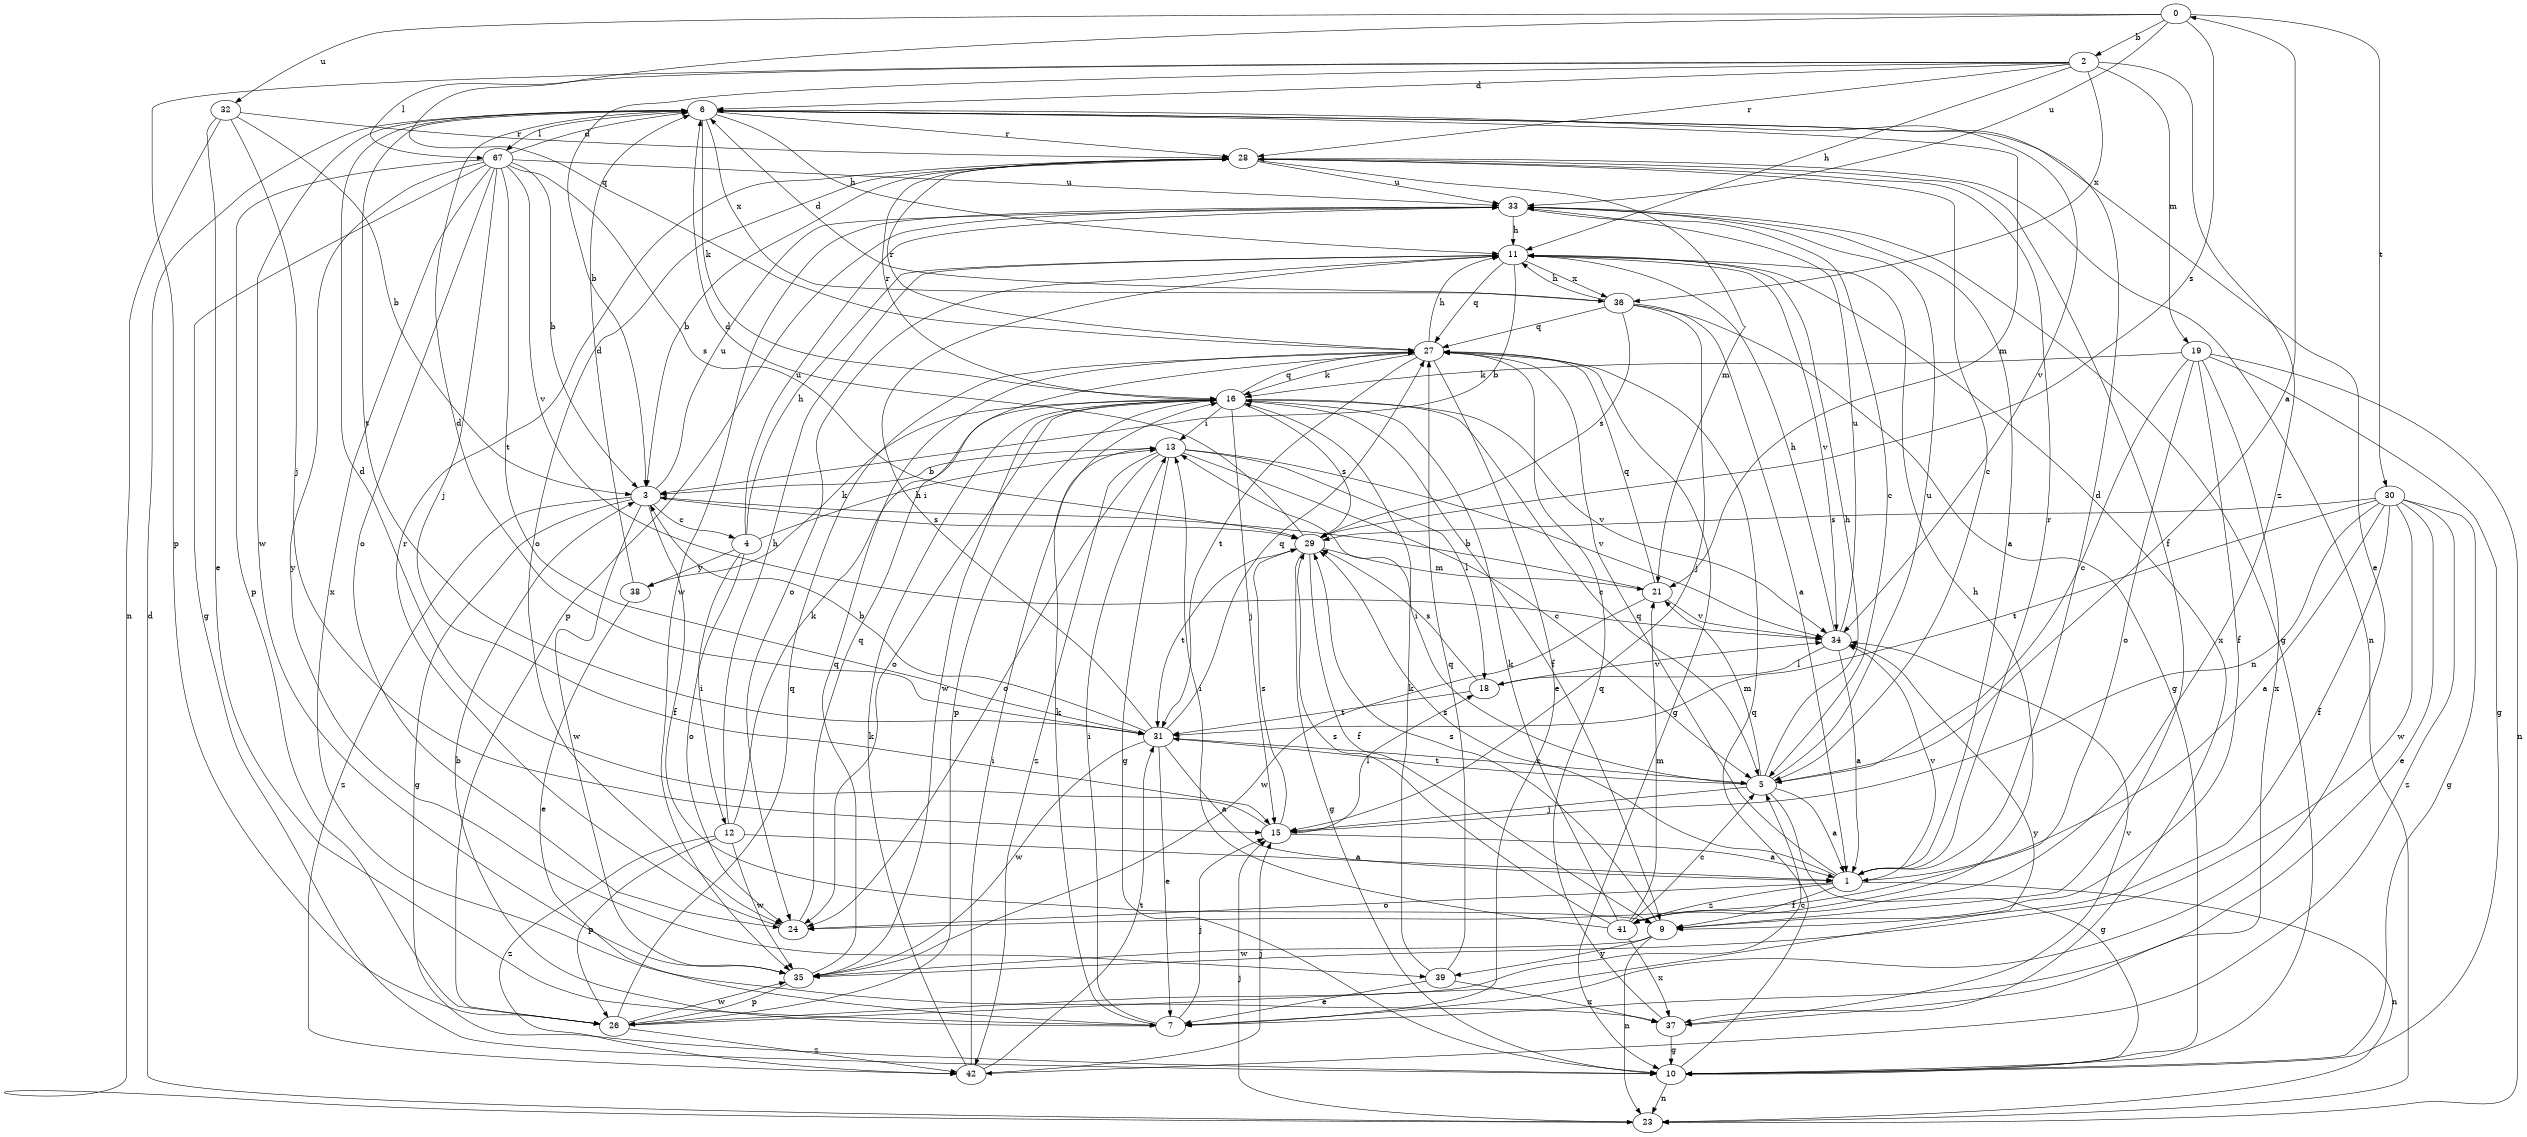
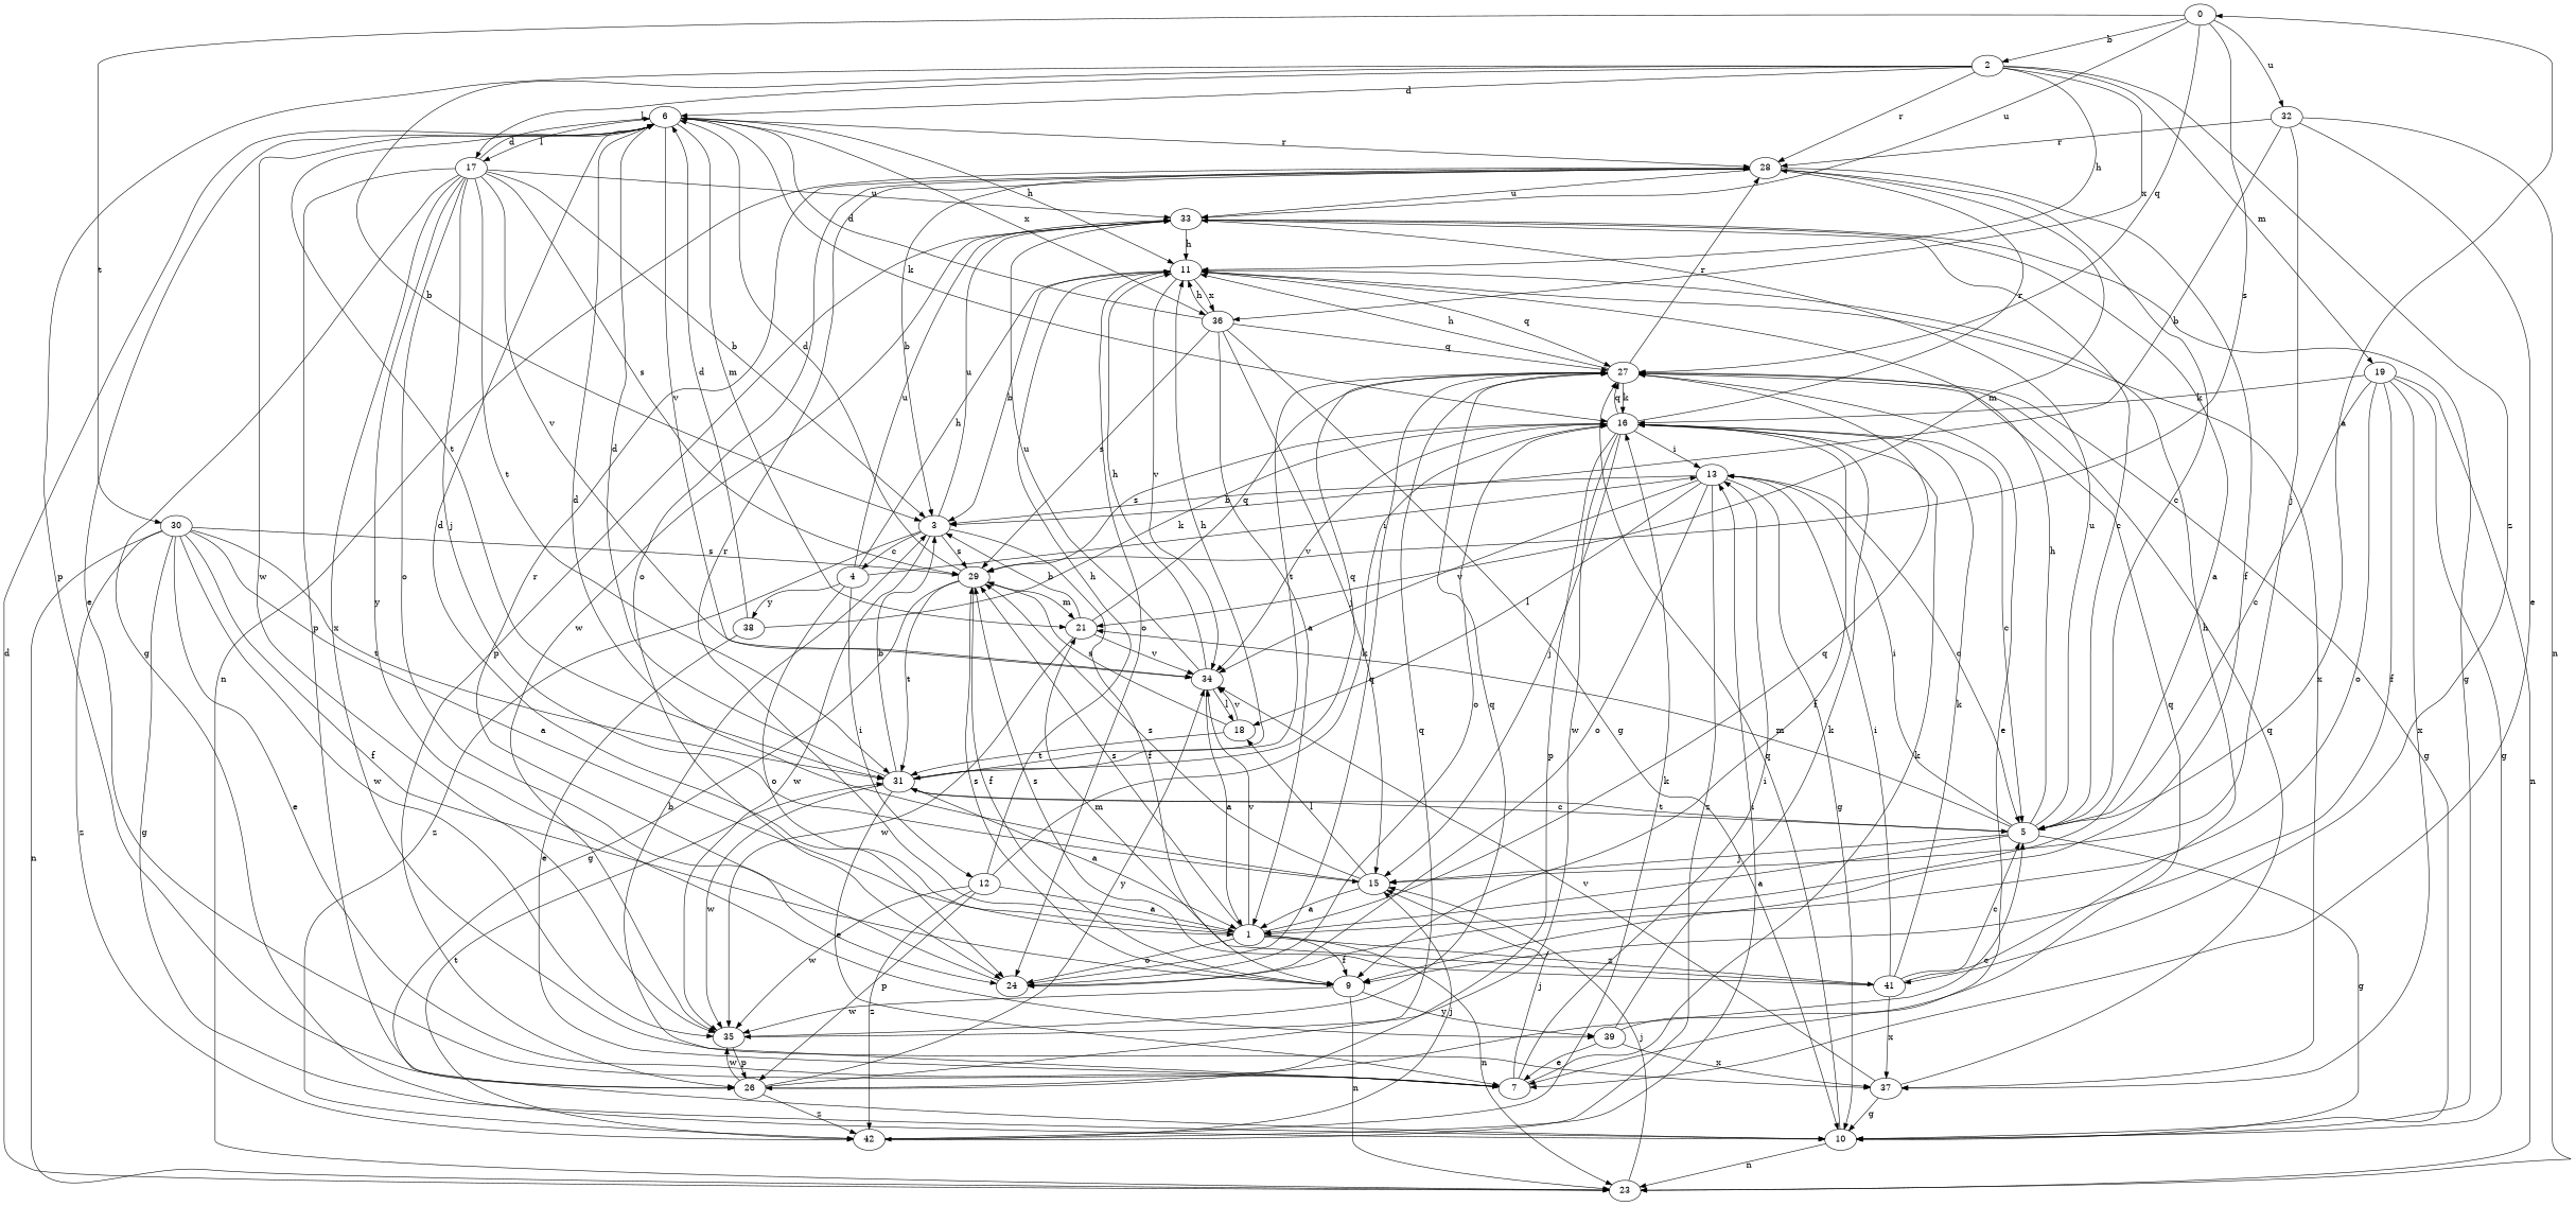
  strict digraph {
    0
    2
    27
    29
    30
    32
    33
    6
    28
    41
    3
    11
-   17 [label=67]
+   17
    19
    26
    36
    10
    31
    7
    16
    9
    21
    1
    23
    35
    42
    15
    5
    24
    34
    39
    18
    13
    37
    4
    12
    38
    0 -> 2 [label=b]
    0 -> 27 [label=q]
    0 -> 29 [label=s]
    0 -> 30 [label=t]
    0 -> 32 [label=u]
    0 -> 33 [label=u]
    2 -> 6 [label=d]
    2 -> 28 [label=r]
    2 -> 41 [label=z]
    2 -> 3 [label=b]
    2 -> 11 [label=h]
    2 -> 17 [label=l]
    2 -> 19 [label=m]
    2 -> 26 [label=p]
    2 -> 36 [label=x]
    27 -> 28 [label=r]
    27 -> 11 [label=h]
    27 -> 10 [label=g]
    27 -> 31 [label=t]
    27 -> 7 [label=e]
    27 -> 16 [label=k]
    29 -> 6 [label=d]
    29 -> 10 [label=g]
    29 -> 31 [label=t]
    29 -> 9 [label=f]
    29 -> 21 [label=m]
    30 -> 29 [label=s]
    30 -> 10 [label=g]
    30 -> 31 [label=t]
    30 -> 7 [label=e]
    30 -> 9 [label=f]
    30 -> 1 [label=a]
-   30 -> 15 [label=n]
+   30 -> 23 [label=n]
    30 -> 35 [label=w]
    30 -> 42 [label=z]
    32 -> 28 [label=r]
    32 -> 3 [label=b]
    32 -> 7 [label=e]
    32 -> 23 [label=n]
    32 -> 15 [label=j]
    33 -> 11 [label=h]
    33 -> 26 [label=p]
    33 -> 10 [label=g]
    33 -> 1 [label=a]
    33 -> 35 [label=w]
    33 -> 5 [label=c]
    6 -> 28 [label=r]
    6 -> 11 [label=h]
    6 -> 17 [label=l]
    6 -> 36 [label=x]
    6 -> 31 [label=t]
    6 -> 7 [label=e]
    6 -> 16 [label=k]
    6 -> 21 [label=m]
    6 -> 35 [label=w]
    6 -> 34 [label=v]
    28 -> 33 [label=u]
    28 -> 3 [label=b]
    28 -> 9 [label=f]
    28 -> 21 [label=m]
    28 -> 23 [label=n]
    28 -> 5 [label=c]
    28 -> 24 [label=o]
    41 -> 29 [label=s]
    41 -> 11 [label=h]
    41 -> 16 [label=k]
    41 -> 21 [label=m]
    41 -> 5 [label=c]
    41 -> 13 [label=i]
    41 -> 37 [label=x]
    3 -> 29 [label=s]
    3 -> 33 [label=u]
-   3 -> 10 [label=g]
    3 -> 9 [label=f]
    3 -> 35 [label=w]
    3 -> 42 [label=z]
    3 -> 4 [label=c]
    11 -> 27 [label=q]
    11 -> 3 [label=b]
    11 -> 36 [label=x]
    11 -> 24 [label=o]
    11 -> 34 [label=v]
    11 -> 37 [label=x]
    17 -> 29 [label=s]
    17 -> 33 [label=u]
    17 -> 6 [label=d]
    17 -> 3 [label=b]
    17 -> 26 [label=p]
    17 -> 10 [label=g]
    17 -> 31 [label=t]
    17 -> 15 [label=j]
    17 -> 24 [label=o]
    17 -> 34 [label=v]
    17 -> 39 [label=y]
    17 -> 37 [label=x]
    19 -> 10 [label=g]
    19 -> 16 [label=k]
    19 -> 9 [label=f]
    19 -> 23 [label=n]
    19 -> 5 [label=c]
    19 -> 24 [label=o]
    19 -> 37 [label=x]
    26 -> 27 [label=q]
    26 -> 35 [label=w]
    26 -> 42 [label=z]
    26 -> 5 [label=c]
    26 -> 34 [label=y]
    36 -> 27 [label=q]
    36 -> 29 [label=s]
    36 -> 6 [label=d]
    36 -> 11 [label=h]
    36 -> 10 [label=g]
    36 -> 1 [label=a]
    36 -> 15 [label=j]
    10 -> 27 [label=q]
    10 -> 23 [label=n]
    31 -> 27 [label=q]
    31 -> 6 [label=d]
    31 -> 3 [label=b]
    31 -> 11 [label=h]
    31 -> 7 [label=e]
    31 -> 1 [label=a]
    31 -> 35 [label=w]
    31 -> 5 [label=c]
    7 -> 3 [label=b]
    7 -> 16 [label=k]
    7 -> 15 [label=j]
    7 -> 13 [label=i]
    16 -> 27 [label=q]
    16 -> 29 [label=s]
    16 -> 28 [label=r]
    16 -> 26 [label=p]
    16 -> 9 [label=f]
    16 -> 35 [label=w]
    16 -> 15 [label=j]
    16 -> 5 [label=c]
    16 -> 24 [label=o]
    16 -> 34 [label=v]
    16 -> 13 [label=i]
    9 -> 29 [label=s]
    9 -> 23 [label=n]
    9 -> 35 [label=w]
    9 -> 39 [label=y]
    21 -> 27 [label=q]
    21 -> 3 [label=b]
    21 -> 35 [label=w]
    21 -> 34 [label=v]
    1 -> 27 [label=q]
    1 -> 29 [label=s]
    1 -> 6 [label=d]
    1 -> 28 [label=r]
    1 -> 41 [label=z]
    1 -> 9 [label=f]
    1 -> 23 [label=n]
    1 -> 24 [label=o]
    1 -> 34 [label=v]
    23 -> 6 [label=d]
    23 -> 15 [label=j]
    35 -> 27 [label=q]
    35 -> 26 [label=p]
    42 -> 31 [label=t]
    42 -> 16 [label=k]
    42 -> 15 [label=j]
    42 -> 13 [label=i]
    15 -> 29 [label=s]
    15 -> 6 [label=d]
    15 -> 1 [label=a]
    15 -> 18 [label=l]
    5 -> 0 [label=a]
    5 -> 33 [label=u]
    5 -> 11 [label=h]
    5 -> 10 [label=g]
    5 -> 31 [label=t]
    5 -> 21 [label=m]
    5 -> 1 [label=a]
    5 -> 15 [label=j]
    5 -> 13 [label=i]
    24 -> 27 [label=q]
    24 -> 28 [label=r]
    34 -> 33 [label=u]
    34 -> 11 [label=h]
    34 -> 1 [label=a]
    34 -> 18 [label=l]
    39 -> 27 [label=q]
    39 -> 7 [label=e]
    39 -> 16 [label=k]
    39 -> 37 [label=x]
    18 -> 29 [label=s]
    18 -> 31 [label=t]
    18 -> 34 [label=v]
    13 -> 3 [label=b]
    13 -> 10 [label=g]
    13 -> 42 [label=z]
    13 -> 5 [label=c]
    13 -> 24 [label=o]
    13 -> 34 [label=v]
    13 -> 18 [label=l]
    37 -> 27 [label=q]
    37 -> 10 [label=g]
    37 -> 34 [label=v]
    4 -> 33 [label=u]
    4 -> 11 [label=h]
    4 -> 24 [label=o]
    4 -> 13 [label=i]
    4 -> 12 [label=i]
    4 -> 38 [label=y]
    12 -> 11 [label=h]
    12 -> 26 [label=p]
    12 -> 16 [label=k]
    12 -> 1 [label=a]
    12 -> 35 [label=w]
    12 -> 42 [label=z]
    38 -> 6 [label=d]
    38 -> 7 [label=e]
    38 -> 16 [label=k]
  }
